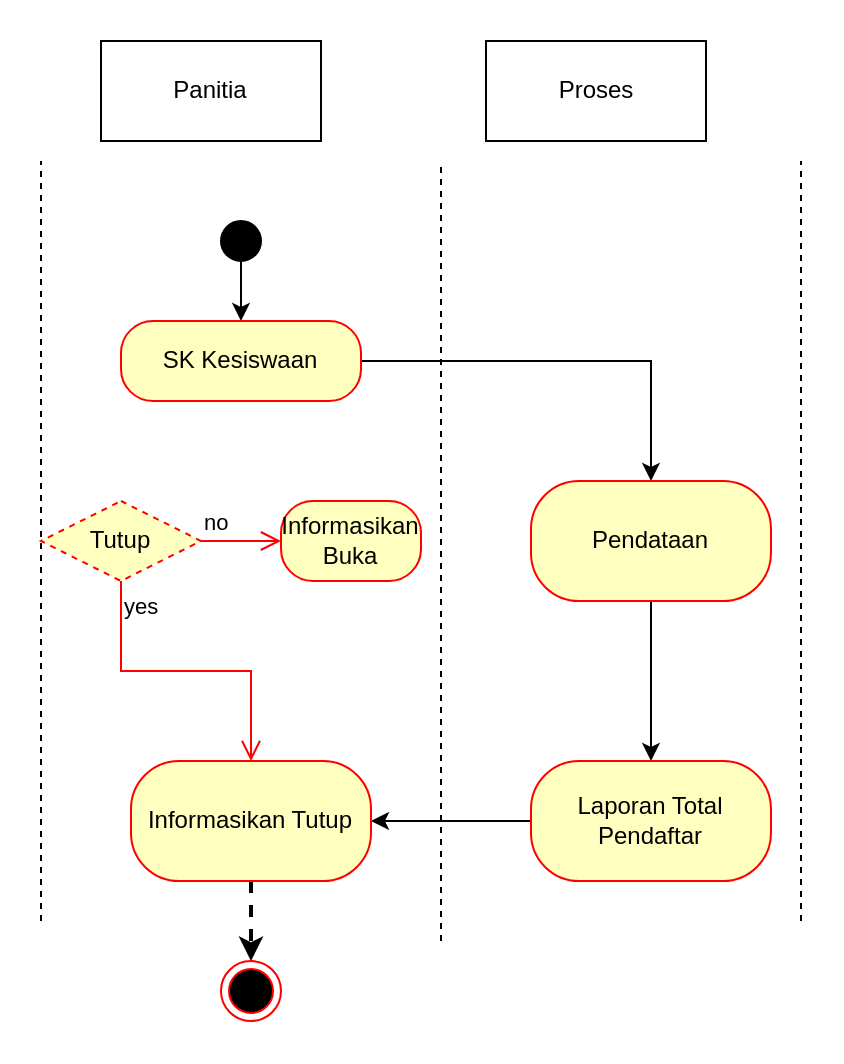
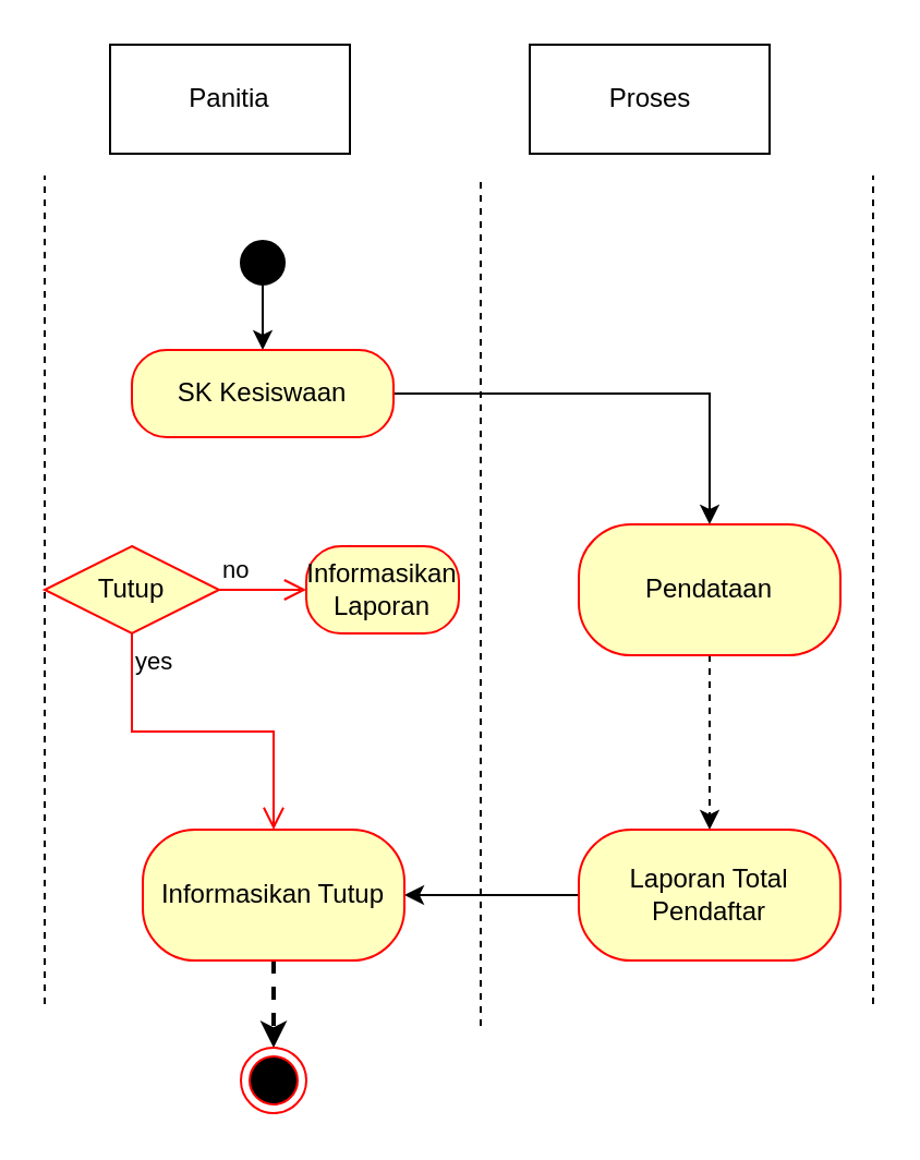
  <mxCell id="0" />
  <mxCell id="1" parent="0" />
  <mxCell id="2" value="" style="endArrow=none;dashed=1;html=1;rounded=0;" parent="1" edge="1"><mxGeometry width="50" height="50" relative="1" as="geometry"><mxPoint x="400" y="460" as="sourcePoint" /><mxPoint x="400" y="80" as="targetPoint" /></mxGeometry></mxCell>
  <mxCell id="3" value="" style="endArrow=none;dashed=1;html=1;rounded=0;" parent="1" edge="1"><mxGeometry width="50" height="50" relative="1" as="geometry"><mxPoint x="220" y="470" as="sourcePoint" /><mxPoint x="220" y="80" as="targetPoint" /></mxGeometry></mxCell>
  <mxCell id="4" value="Panitia" style="html=1;whiteSpace=wrap;" parent="1" vertex="1"><mxGeometry x="50" y="20" width="110" height="50" as="geometry" /></mxCell>
  <mxCell id="5" value="" style="endArrow=none;dashed=1;html=1;rounded=0;" parent="1" edge="1"><mxGeometry width="50" height="50" relative="1" as="geometry"><mxPoint x="20" y="460" as="sourcePoint" /><mxPoint x="20" y="80" as="targetPoint" /></mxGeometry></mxCell>
  <mxCell id="6" value="Proses" style="html=1;whiteSpace=wrap;" parent="1" vertex="1"><mxGeometry x="242.5" y="20" width="110" height="50" as="geometry" /></mxCell>
  <mxCell id="7" style="edgeStyle=orthogonalEdgeStyle;rounded=0;orthogonalLoop=1;jettySize=auto;html=1;" parent="1" source="8" target="15" edge="1"><mxGeometry relative="1" as="geometry" /></mxCell>
  <mxCell id="8" value="" style="ellipse;fillColor=strokeColor;html=1;" parent="1" vertex="1"><mxGeometry x="110" y="110" width="20" height="20" as="geometry" /></mxCell>
  <mxCell id="9" style="edgeStyle=orthogonalEdgeStyle;rounded=0;orthogonalLoop=1;jettySize=auto;html=1;entryX=0.5;entryY=0;entryDx=0;entryDy=0;strokeWidth=2;dashed=1;exitX=0.5;exitY=1;exitDx=0;exitDy=0;" parent="1" source="21" target="10" edge="1"><mxGeometry relative="1" as="geometry"><mxPoint x="100" y="390" as="sourcePoint" /></mxGeometry></mxCell>
  <mxCell id="10" value="" style="ellipse;html=1;shape=endState;fillColor=#000000;strokeColor=#ff0000;" parent="1" vertex="1"><mxGeometry x="110" y="480" width="30" height="30" as="geometry" /></mxCell>
- <mxCell id="11" value="Tutup" style="rhombus;whiteSpace=wrap;html=1;fontColor=#000000;fillColor=#ffffc0;strokeColor=#ff0000;dashed=1;" parent="1" vertex="1"><mxGeometry x="20" y="250" width="80" height="40" as="geometry" /></mxCell>
+ <mxCell id="11" value="Tutup" style="rhombus;whiteSpace=wrap;html=1;fontColor=#000000;fillColor=#ffffc0;strokeColor=#ff0000;" parent="1" vertex="1"><mxGeometry x="20" y="250" width="80" height="40" as="geometry" /></mxCell>
  <mxCell id="12" value="no" style="edgeStyle=orthogonalEdgeStyle;html=1;align=left;verticalAlign=bottom;endArrow=open;endSize=8;strokeColor=#ff0000;rounded=0;entryX=0;entryY=0.5;entryDx=0;entryDy=0;" parent="1" source="11" target="16" edge="1"><mxGeometry x="-1" relative="1" as="geometry"><mxPoint x="130" y="270" as="targetPoint" /></mxGeometry></mxCell>
  <mxCell id="13" value="yes" style="edgeStyle=orthogonalEdgeStyle;html=1;align=left;verticalAlign=top;endArrow=open;endSize=8;strokeColor=#ff0000;rounded=0;" parent="1" source="11" target="21" edge="1"><mxGeometry x="-1" relative="1" as="geometry"><mxPoint x="59.32" y="359.55" as="targetPoint" /></mxGeometry></mxCell>
  <mxCell id="14" style="edgeStyle=orthogonalEdgeStyle;rounded=0;orthogonalLoop=1;jettySize=auto;html=1;" parent="1" source="15" target="18" edge="1"><mxGeometry relative="1" as="geometry" /></mxCell>
  <mxCell id="15" value="SK Kesiswaan" style="rounded=1;whiteSpace=wrap;html=1;arcSize=40;fontColor=#000000;fillColor=#ffffc0;strokeColor=#ff0000;" parent="1" vertex="1"><mxGeometry x="60" y="160" width="120" height="40" as="geometry" /></mxCell>
- <mxCell id="16" value="Informasikan Buka" style="rounded=1;whiteSpace=wrap;html=1;arcSize=40;fontColor=#000000;fillColor=#ffffc0;strokeColor=#ff0000;" parent="1" vertex="1"><mxGeometry x="140" y="250" width="70" height="40" as="geometry" /></mxCell>
- <mxCell id="17" value="" style="edgeStyle=orthogonalEdgeStyle;rounded=0;orthogonalLoop=1;jettySize=auto;html=1;" parent="1" source="18" target="20" edge="1"><mxGeometry relative="1" as="geometry" /></mxCell>
+ <mxCell id="16" value="Informasikan Laporan" style="rounded=1;whiteSpace=wrap;html=1;arcSize=40;fontColor=#000000;fillColor=#ffffc0;strokeColor=#ff0000;" parent="1" vertex="1"><mxGeometry x="140" y="250" width="70" height="40" as="geometry" /></mxCell>
+ <mxCell id="17" value="" style="edgeStyle=orthogonalEdgeStyle;rounded=0;orthogonalLoop=1;jettySize=auto;html=1;dashed=1;" parent="1" source="18" target="20" edge="1"><mxGeometry relative="1" as="geometry" /></mxCell>
  <mxCell id="18" value="Pendataan" style="whiteSpace=wrap;html=1;fillColor=#ffffc0;strokeColor=#ff0000;fontColor=#000000;rounded=1;arcSize=40;" parent="1" vertex="1"><mxGeometry x="265" y="240" width="120" height="60" as="geometry" /></mxCell>
  <mxCell id="19" value="" style="edgeStyle=orthogonalEdgeStyle;rounded=0;orthogonalLoop=1;jettySize=auto;html=1;" parent="1" source="20" target="21" edge="1"><mxGeometry relative="1" as="geometry" /></mxCell>
  <mxCell id="20" value="Laporan Total Pendaftar" style="whiteSpace=wrap;html=1;fillColor=#ffffc0;strokeColor=#ff0000;fontColor=#000000;rounded=1;arcSize=40;" parent="1" vertex="1"><mxGeometry x="265" y="380" width="120" height="60" as="geometry" /></mxCell>
  <mxCell id="21" value="Informasikan Tutup" style="whiteSpace=wrap;html=1;fillColor=#ffffc0;strokeColor=#ff0000;fontColor=#000000;rounded=1;arcSize=40;" parent="1" vertex="1"><mxGeometry x="65" y="380" width="120" height="60" as="geometry" /></mxCell>
